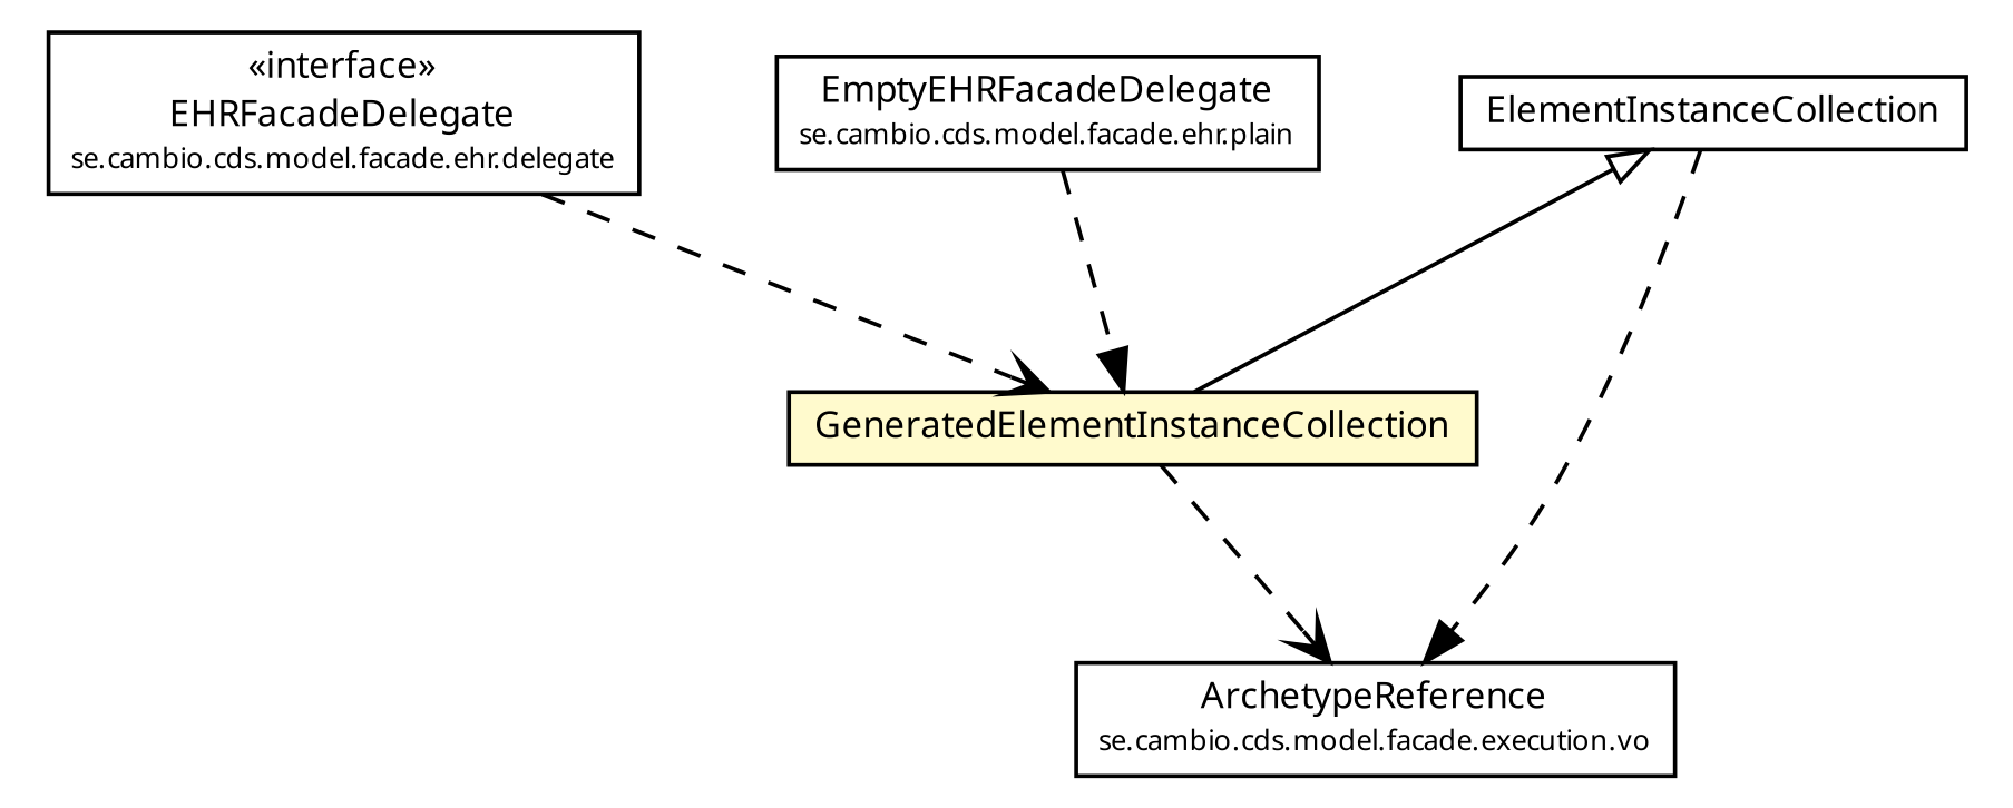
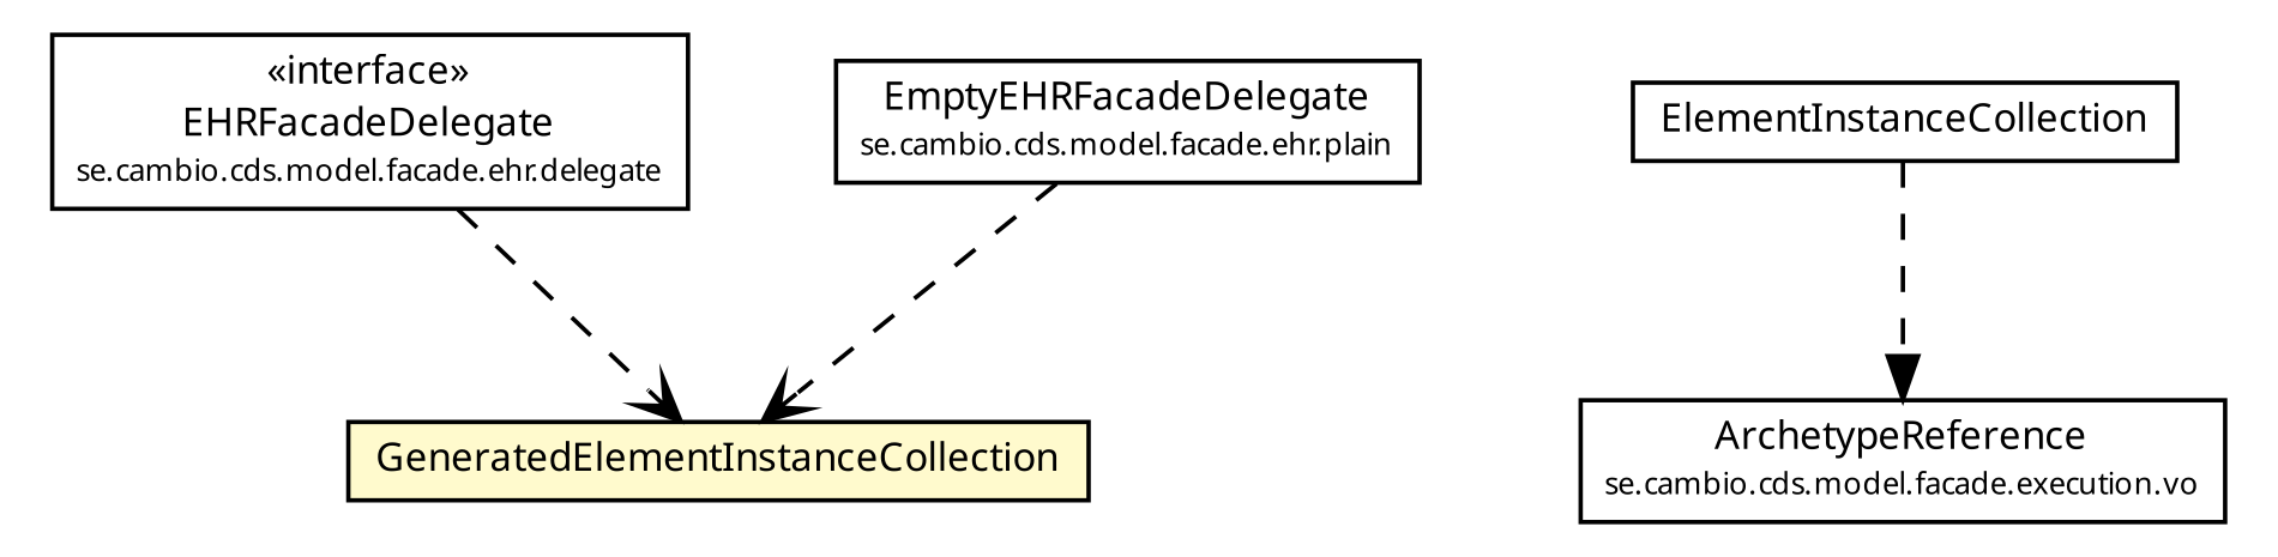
  digraph {
    nodesep=0.25
    ranksep=0.5
    node [fontcolor=black fontname="Trebuchet MS" fontsize=9.0 shape=plaintext]
    edge [arrowhead=open color=black fontcolor=black fontname="Trebuchet MS" fontsize=10.0 headport=p labelfontname="Trebuchet MS" labelfontsize=10 style=dashed tailport=p]
    n1 [label=<<table title="se.cambio.cds.controller.guide.GeneratedElementInstanceCollection" border="0" cellborder="1" cellspacing="0" cellpadding="2" port="p" bgcolor="lemonChiffon" href="./GeneratedElementInstanceCollection.html"> 		<tr><td><table border="0" cellspacing="0" cellpadding="1"> <tr><td align="center" balign="center"><font face="Trebuchet MS"> GeneratedElementInstanceCollection </font></td></tr> 		</table></td></tr> 		</table>>]
    n2 [label=<<table title="se.cambio.cds.model.facade.execution.vo.ArchetypeReference" border="0" cellborder="1" cellspacing="0" cellpadding="2" port="p" href="../../model/facade/execution/vo/ArchetypeReference.html"> 		<tr><td><table border="0" cellspacing="0" cellpadding="1"> <tr><td align="center" balign="center"><font face="Trebuchet MS"> ArchetypeReference </font></td></tr> <tr><td align="center" balign="center"><font face="Trebuchet MS" point-size="7.0"> se.cambio.cds.model.facade.execution.vo </font></td></tr> 		</table></td></tr> 		</table>>]
    n3 [label=<<table title="se.cambio.cds.controller.guide.ElementInstanceCollection" border="0" cellborder="1" cellspacing="0" cellpadding="2" port="p" href="./ElementInstanceCollection.html"> 		<tr><td><table border="0" cellspacing="0" cellpadding="1"> <tr><td align="center" balign="center"><font face="Trebuchet MS"> ElementInstanceCollection </font></td></tr> 		</table></td></tr> 		</table>>]
    n4 [label=<<table title="se.cambio.cds.model.facade.ehr.delegate.EHRFacadeDelegate" border="0" cellborder="1" cellspacing="0" cellpadding="2" port="p" href="../../model/facade/ehr/delegate/EHRFacadeDelegate.html"> 		<tr><td><table border="0" cellspacing="0" cellpadding="1"> <tr><td align="center" balign="center"> &#171;interface&#187; </td></tr> <tr><td align="center" balign="center"><font face="Trebuchet MS"> EHRFacadeDelegate </font></td></tr> <tr><td align="center" balign="center"><font face="Trebuchet MS" point-size="7.0"> se.cambio.cds.model.facade.ehr.delegate </font></td></tr> 		</table></td></tr> 		</table>>]
    n5 [label=<<table title="se.cambio.cds.model.facade.ehr.plain.EmptyEHRFacadeDelegate" border="0" cellborder="1" cellspacing="0" cellpadding="2" port="p" href="../../model/facade/ehr/plain/EmptyEHRFacadeDelegate.html"> 		<tr><td><table border="0" cellspacing="0" cellpadding="1"> <tr><td align="center" balign="center"><font face="Trebuchet MS"> EmptyEHRFacadeDelegate </font></td></tr> <tr><td align="center" balign="center"><font face="Trebuchet MS" point-size="7.0"> se.cambio.cds.model.facade.ehr.plain </font></td></tr> 		</table></td></tr> 		</table>>]
-   n1 -> n2
-   n3 -> n1 [arrowtail=empty dir=back fontsize=10 arrowhead="" color="" fontcolor="" style=""]
    n3 -> n2 [arrowhead=normal]
    n4 -> n1
-   n5 -> n1 [arrowhead=normal]
+   n5 -> n1
  }
